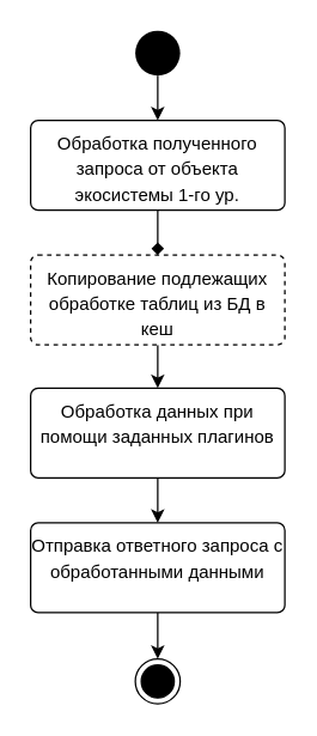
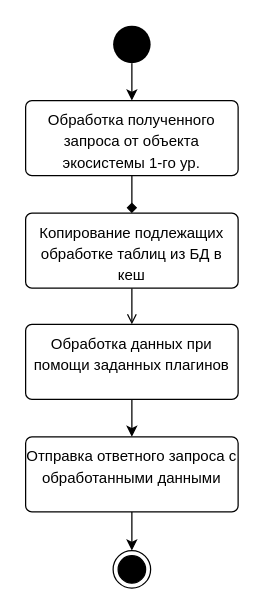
  <mxCell id="0" />
  <mxCell id="1" parent="0" />
  <mxCell id="2" style="edgeStyle=orthogonalEdgeStyle;rounded=0;orthogonalLoop=1;jettySize=auto;html=1;endArrow=diamond;" edge="1" parent="1" source="3" target="7"><mxGeometry relative="1" as="geometry" /></mxCell>
  <mxCell id="3" value="&lt;span style=&quot;font-size: 12px;&quot;&gt;&lt;font style=&quot;vertical-align: inherit;&quot;&gt;&lt;font style=&quot;vertical-align: inherit;&quot;&gt;&lt;font style=&quot;vertical-align: inherit;&quot;&gt;&lt;font style=&quot;vertical-align: inherit;&quot;&gt;Обработка полученного запроса от объекта экосистемы 1-го ур.&lt;/font&gt;&lt;/font&gt;&lt;/font&gt;&lt;/font&gt;&lt;/span&gt;" style="html=1;align=center;verticalAlign=top;rounded=1;absoluteArcSize=1;arcSize=10;dashed=0;fontSize=14;whiteSpace=wrap;" vertex="1" parent="1"><mxGeometry x="20" y="80" width="170" height="60" as="geometry" /></mxCell>
  <mxCell id="4" style="edgeStyle=orthogonalEdgeStyle;rounded=0;orthogonalLoop=1;jettySize=auto;html=1;" edge="1" parent="1" source="5" target="3"><mxGeometry relative="1" as="geometry" /></mxCell>
  <mxCell id="5" value="" style="ellipse;fillColor=#000000;strokeColor=none;fontSize=14;html=1;" vertex="1" parent="1"><mxGeometry x="90" y="20" width="30" height="30" as="geometry" /></mxCell>
- <mxCell id="6" style="edgeStyle=orthogonalEdgeStyle;rounded=0;orthogonalLoop=1;jettySize=auto;html=1;" edge="1" parent="1" source="7" target="9"><mxGeometry relative="1" as="geometry" /></mxCell>
- <mxCell id="7" value="&lt;span style=&quot;font-size: 12px;&quot;&gt;&lt;font style=&quot;vertical-align: inherit;&quot;&gt;&lt;font style=&quot;vertical-align: inherit;&quot;&gt;&lt;font style=&quot;vertical-align: inherit;&quot;&gt;&lt;font style=&quot;vertical-align: inherit;&quot;&gt;Копирование подлежащих обработке таблиц из БД в кеш&lt;/font&gt;&lt;/font&gt;&lt;/font&gt;&lt;/font&gt;&lt;/span&gt;" style="html=1;align=center;verticalAlign=top;rounded=1;absoluteArcSize=1;arcSize=10;dashed=1;fontSize=14;whiteSpace=wrap;" vertex="1" parent="1"><mxGeometry x="20" y="170" width="170" height="60" as="geometry" /></mxCell>
+ <mxCell id="6" style="edgeStyle=orthogonalEdgeStyle;rounded=0;orthogonalLoop=1;jettySize=auto;html=1;endArrow=open;" edge="1" parent="1" source="7" target="9"><mxGeometry relative="1" as="geometry" /></mxCell>
+ <mxCell id="7" value="&lt;span style=&quot;font-size: 12px;&quot;&gt;&lt;font style=&quot;vertical-align: inherit;&quot;&gt;&lt;font style=&quot;vertical-align: inherit;&quot;&gt;&lt;font style=&quot;vertical-align: inherit;&quot;&gt;&lt;font style=&quot;vertical-align: inherit;&quot;&gt;Копирование подлежащих обработке таблиц из БД в кеш&lt;/font&gt;&lt;/font&gt;&lt;/font&gt;&lt;/font&gt;&lt;/span&gt;" style="html=1;align=center;verticalAlign=top;rounded=1;absoluteArcSize=1;arcSize=10;dashed=0;fontSize=14;whiteSpace=wrap;" vertex="1" parent="1"><mxGeometry x="20" y="170" width="170" height="60" as="geometry" /></mxCell>
  <mxCell id="8" style="edgeStyle=orthogonalEdgeStyle;rounded=0;orthogonalLoop=1;jettySize=auto;html=1;" edge="1" parent="1" source="9" target="11"><mxGeometry relative="1" as="geometry" /></mxCell>
  <mxCell id="9" value="&lt;span style=&quot;font-size: 12px;&quot;&gt;&lt;font style=&quot;vertical-align: inherit;&quot;&gt;&lt;font style=&quot;vertical-align: inherit;&quot;&gt;&lt;font style=&quot;vertical-align: inherit;&quot;&gt;&lt;font style=&quot;vertical-align: inherit;&quot;&gt;Обработка данных при помощи заданных плагинов&lt;/font&gt;&lt;/font&gt;&lt;/font&gt;&lt;/font&gt;&lt;/span&gt;" style="html=1;align=center;verticalAlign=top;rounded=1;absoluteArcSize=1;arcSize=10;dashed=0;fontSize=14;whiteSpace=wrap;" vertex="1" parent="1"><mxGeometry x="20" y="259" width="170" height="60" as="geometry" /></mxCell>
  <mxCell id="10" style="edgeStyle=orthogonalEdgeStyle;rounded=0;orthogonalLoop=1;jettySize=auto;html=1;" edge="1" parent="1" source="11" target="12"><mxGeometry relative="1" as="geometry" /></mxCell>
  <mxCell id="11" value="&lt;span style=&quot;font-size: 12px;&quot;&gt;Отправка ответного запроса с обработанными данными&lt;/span&gt;" style="html=1;align=center;verticalAlign=top;rounded=1;absoluteArcSize=1;arcSize=10;dashed=0;fontSize=14;whiteSpace=wrap;" vertex="1" parent="1"><mxGeometry x="20" y="349" width="170" height="60" as="geometry" /></mxCell>
  <mxCell id="12" value="" style="ellipse;html=1;shape=endState;fillColor=#000000;strokeColor=#000000;fontSize=14;" vertex="1" parent="1"><mxGeometry x="90" y="440" width="30" height="30" as="geometry" /></mxCell>
